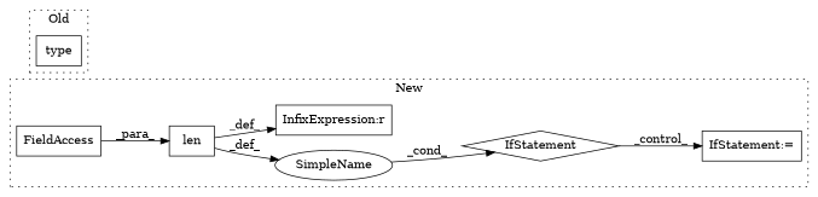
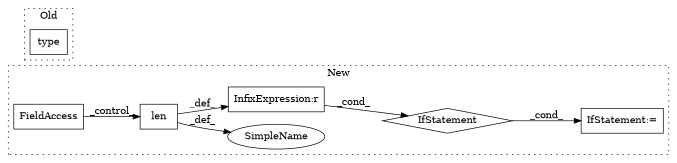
  digraph {
    rankdir=LR
    node [a=32 shape=box]
    n1 [a=25 l="4,2" label=IfStatement s="2774,2825" shape=diamond]
    n2 [a=7 l=1 label="IfStatement:=" s=2838]
    n3 [a=42 label=SimpleName shape=ellipse]
    n4 [a=27 l=4 label="InfixExpression:r" s=2807]
    n5 [l="4,1" label=len s="2778,2806"]
    n6 [a=22 l=24 label=FieldAccess s=2782]
    n7 [l="5,1" label=type s="2574,2596"]
    subgraph cluster_1 {
      label=New
      style=dotted
      n1
      n2
      n3
      n4
      n5
      n6
    }
    subgraph cluster_2 {
      label=Old
      style=dotted
      n7
    }
-   n1 -> n2 [label=_control_]
-   n3 -> n1 [label=_cond_]
+   n1 -> n2 [label=_cond_]
+   n4 -> n1 [label=_cond_]
    n5 -> n3 [label=_def_]
    n5 -> n4 [label=_def_]
-   n6 -> n5 [label=_para_]
+   n6 -> n5 [label=_control_]
  }
